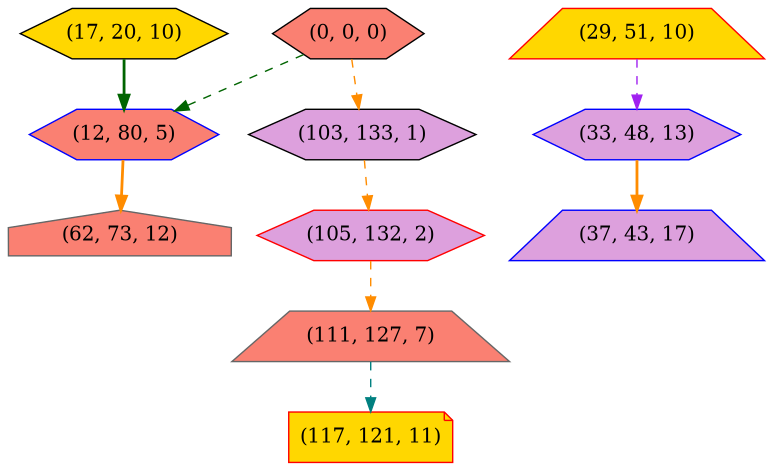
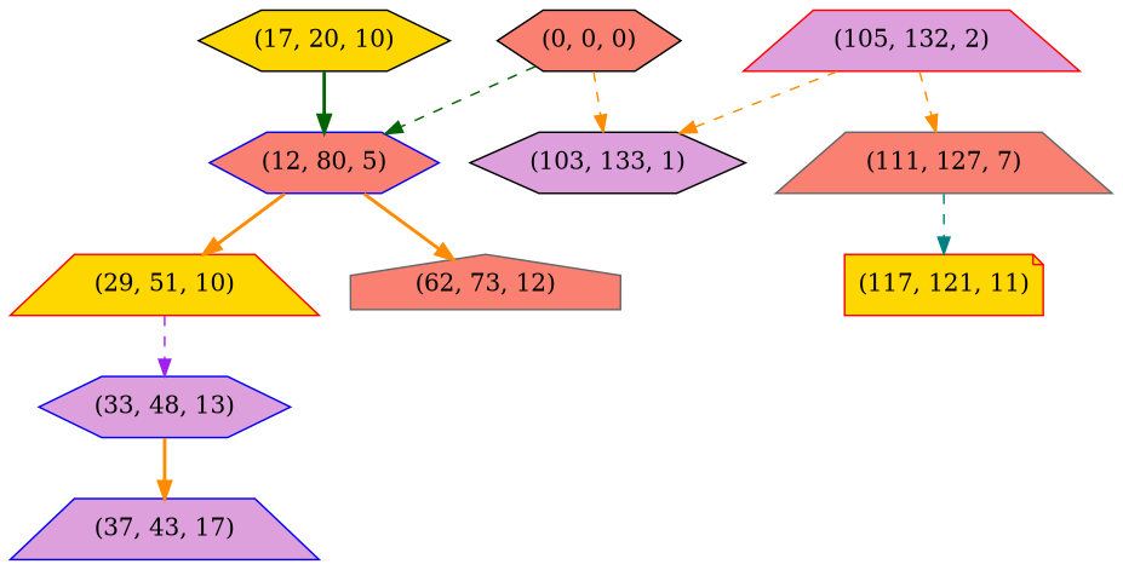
  digraph {
    fontname="DejaVu Serif"
    node [color=black fillcolor=salmon fontname="DejaVu Serif" shape=hexagon style=filled]
    edge [color=darkorange fontname="DejaVu Serif" style=dashed]
    "(0, 0, 0)"
    "(12, 80, 5)" [color=blue]
    "(103, 133, 1)" [fillcolor=plum]
    "(29, 51, 10)" [color=red fillcolor=gold shape=trapezium]
    "(62, 73, 12)" [color=gray40 shape=house]
-   "(105, 132, 2)" [color=red fillcolor=plum]
+   "(105, 132, 2)" [color=red fillcolor=plum shape=trapezium]
    "(17, 20, 10)" [fillcolor=gold]
    "(33, 48, 13)" [color=blue fillcolor=plum]
    "(37, 43, 17)" [color=blue fillcolor=plum shape=trapezium]
    "(111, 127, 7)" [color=gray40 shape=trapezium]
    "(117, 121, 11)" [color=red fillcolor=gold shape=note]
    "(0, 0, 0)" -> "(12, 80, 5)" [color=darkgreen]
    "(0, 0, 0)" -> "(103, 133, 1)"
+   "(12, 80, 5)" -> "(29, 51, 10)" [style=bold]
    "(12, 80, 5)" -> "(62, 73, 12)" [style=bold]
-   "(103, 133, 1)" -> "(105, 132, 2)"
+   "(105, 132, 2)" -> "(103, 133, 1)"
    "(29, 51, 10)" -> "(33, 48, 13)" [color=purple]
    "(105, 132, 2)" -> "(111, 127, 7)"
    "(17, 20, 10)" -> "(12, 80, 5)" [color=darkgreen style=bold]
    "(33, 48, 13)" -> "(37, 43, 17)" [style=bold]
    "(111, 127, 7)" -> "(117, 121, 11)" [color=teal]
  }
